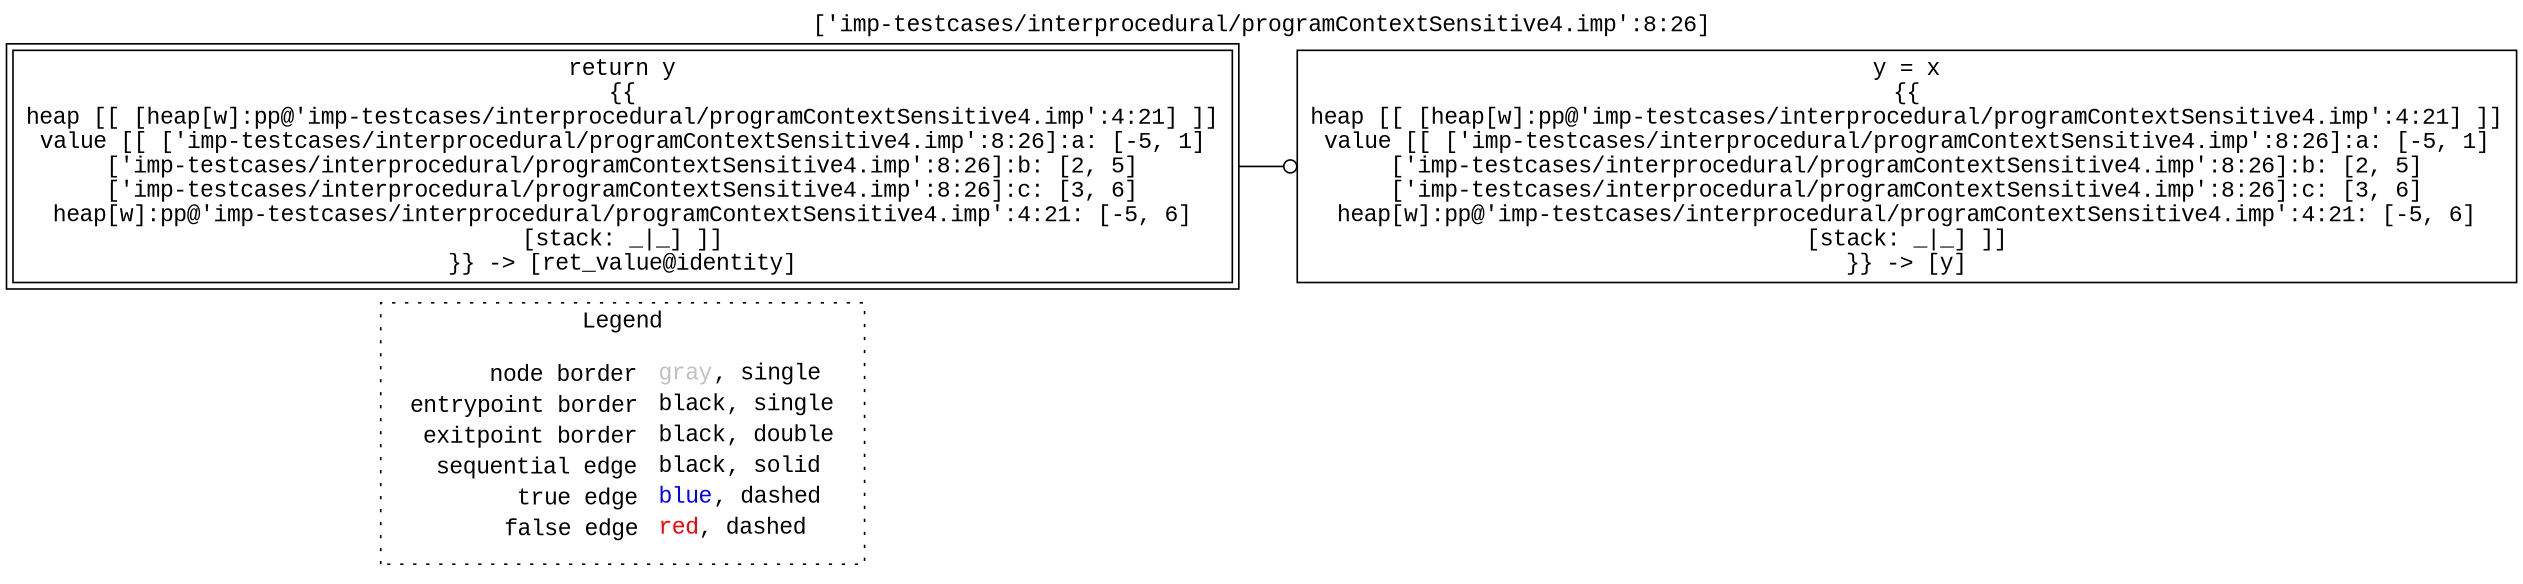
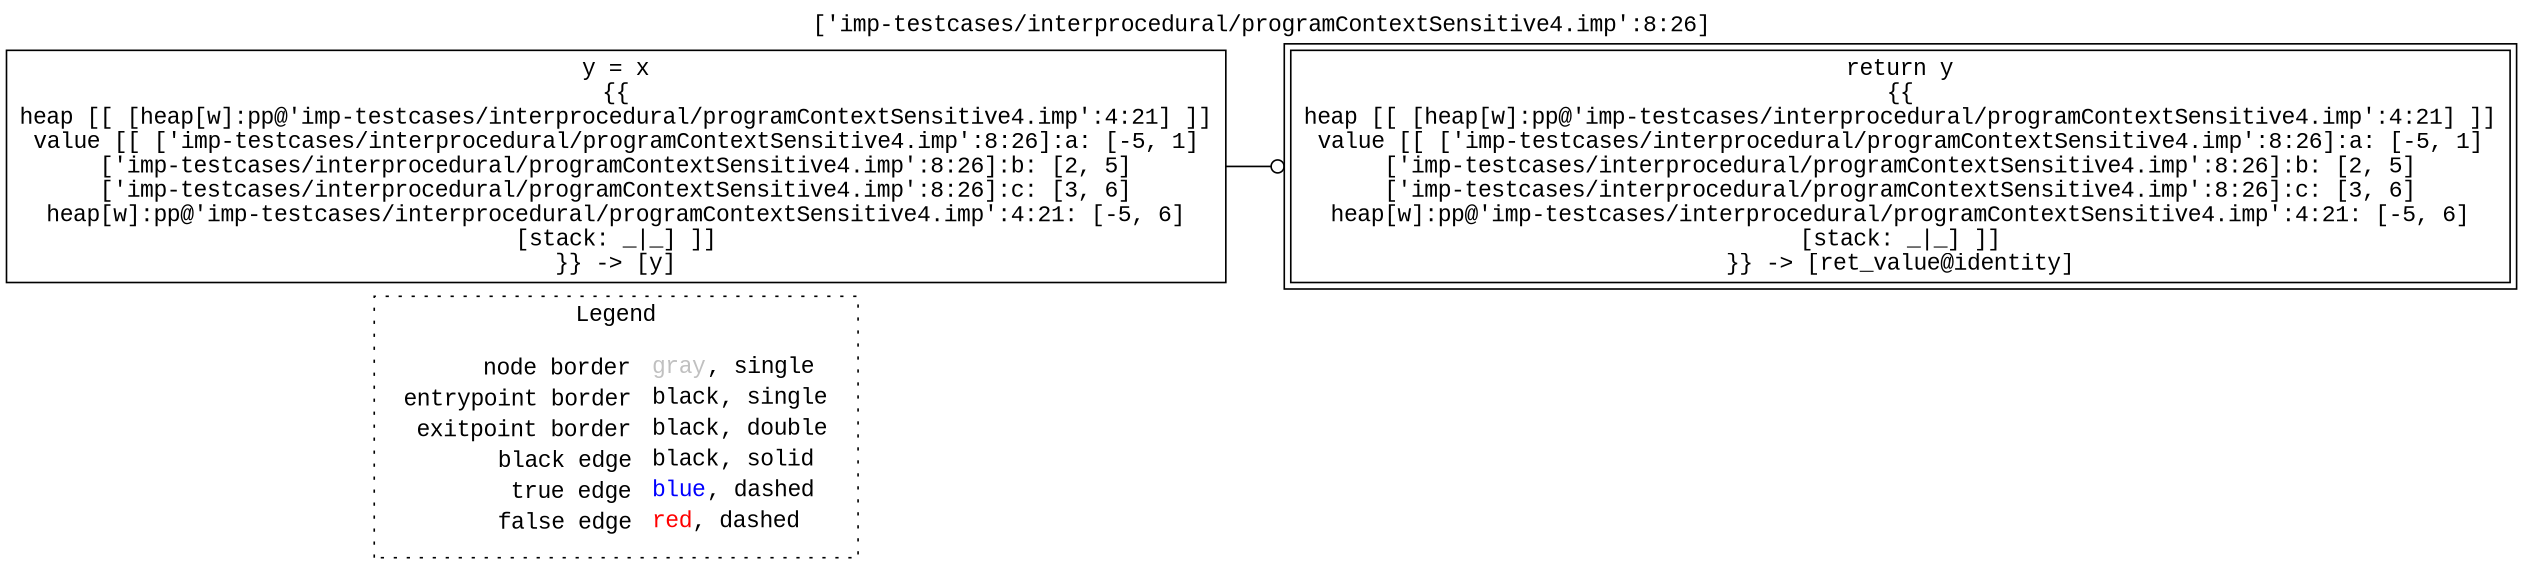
  digraph {
    label="['imp-testcases/interprocedural/programContextSensitive4.imp':8:26]"
    labelloc=t
    rankdir=LR
    fontname="Liberation Mono"
    node [shape=rect fontname="Liberation Mono" color=black]
-   n1 [label=<<table border="0" cellpadding="2" cellspacing="0" cellborder="0"><tr><td align="right">node border&nbsp;</td><td align="left"><font color="gray">gray</font>, single</td></tr><tr><td align="right">entrypoint border&nbsp;</td><td align="left"><font color="black">black</font>, single</td></tr><tr><td align="right">exitpoint border&nbsp;</td><td align="left"><font color="black">black</font>, double</td></tr><tr><td align="right">sequential edge&nbsp;</td><td align="left"><font color="black">black</font>, solid</td></tr><tr><td align="right">true edge&nbsp;</td><td align="left"><font color="blue">blue</font>, dashed</td></tr><tr><td align="right">false edge&nbsp;</td><td align="left"><font color="red">red</font>, dashed</td></tr></table>> shape=plaintext color=""]
+   n1 [label=<<table border="0" cellpadding="2" cellspacing="0" cellborder="0"><tr><td align="right">node border&nbsp;</td><td align="left"><font color="gray">gray</font>, single</td></tr><tr><td align="right">entrypoint border&nbsp;</td><td align="left"><font color="black">black</font>, single</td></tr><tr><td align="right">exitpoint border&nbsp;</td><td align="left"><font color="black">black</font>, double</td></tr><tr><td align="right">black edge&nbsp;</td><td align="left"><font color="black">black</font>, solid</td></tr><tr><td align="right">true edge&nbsp;</td><td align="left"><font color="blue">blue</font>, dashed</td></tr><tr><td align="right">false edge&nbsp;</td><td align="left"><font color="red">red</font>, dashed</td></tr></table>> shape=plaintext color=""]
    n2 [label=<y = x<BR/>{{<BR/>heap [[ [heap[w]:pp@'imp-testcases/interprocedural/programContextSensitive4.imp':4:21] ]]<BR/>value [[ ['imp-testcases/interprocedural/programContextSensitive4.imp':8:26]:a: [-5, 1]<BR/>['imp-testcases/interprocedural/programContextSensitive4.imp':8:26]:b: [2, 5]<BR/>['imp-testcases/interprocedural/programContextSensitive4.imp':8:26]:c: [3, 6]<BR/>heap[w]:pp@'imp-testcases/interprocedural/programContextSensitive4.imp':4:21: [-5, 6]<BR/>[stack: _|_] ]]<BR/>}} -&gt; [y]>]
    n3 [label=<return y<BR/>{{<BR/>heap [[ [heap[w]:pp@'imp-testcases/interprocedural/programContextSensitive4.imp':4:21] ]]<BR/>value [[ ['imp-testcases/interprocedural/programContextSensitive4.imp':8:26]:a: [-5, 1]<BR/>['imp-testcases/interprocedural/programContextSensitive4.imp':8:26]:b: [2, 5]<BR/>['imp-testcases/interprocedural/programContextSensitive4.imp':8:26]:c: [3, 6]<BR/>heap[w]:pp@'imp-testcases/interprocedural/programContextSensitive4.imp':4:21: [-5, 6]<BR/>[stack: _|_] ]]<BR/>}} -&gt; [ret_value@identity]> peripheries=2]
    subgraph cluster_1 {
      label=Legend
      style=dotted
      n1
    }
-   n3 -> n2 [color=black arrowhead=odot fontname="Liberation Mono"]
+   n2 -> n3 [color=black arrowhead=odot fontname="Liberation Mono"]
  }
